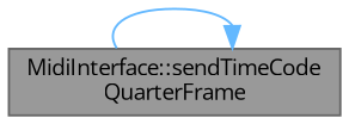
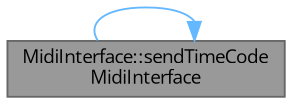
  digraph {
    rankdir=LR
    fontname="Open Sans"
-   n1 [color=gray40 fillcolor=grey60 fontcolor=black fontname="Open Sans" fontsize=10 height=0.2 label="MidiInterface::sendTimeCode\lQuarterFrame" shape=box style=filled width=0.4]
+   n1 [color=gray40 fillcolor=grey60 fontcolor=black fontname="Open Sans" fontsize=10 height=0.2 label="MidiInterface::sendTimeCode\lMidiInterface" shape=box style=filled width=0.4]
    n1 -> n1 [color=steelblue1 fontname="Open Sans" fontsize=10 labelfontname=Helvetica labelfontsize=10 style=solid]
  }
